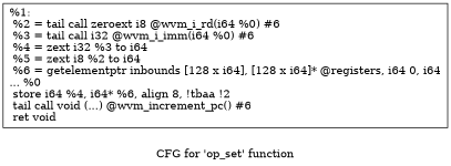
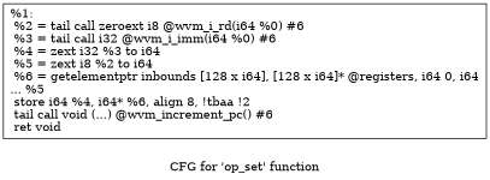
  digraph {
    label="CFG for 'op_set' function"
-   n1 [label="{%1:\l  %2 = tail call zeroext i8 @wvm_i_rd(i64 %0) #6\l  %3 = tail call i32 @wvm_i_imm(i64 %0) #6\l  %4 = zext i32 %3 to i64\l  %5 = zext i8 %2 to i64\l  %6 = getelementptr inbounds [128 x i64], [128 x i64]* @registers, i64 0, i64\l... %0\l  store i64 %4, i64* %6, align 8, !tbaa !2\l  tail call void (...) @wvm_increment_pc() #6\l  ret void\l}" shape=record]
+   n1 [label="{%1:\l  %2 = tail call zeroext i8 @wvm_i_rd(i64 %0) #6\l  %3 = tail call i32 @wvm_i_imm(i64 %0) #6\l  %4 = zext i32 %3 to i64\l  %5 = zext i8 %2 to i64\l  %6 = getelementptr inbounds [128 x i64], [128 x i64]* @registers, i64 0, i64\l... %5\l  store i64 %4, i64* %6, align 8, !tbaa !2\l  tail call void (...) @wvm_increment_pc() #6\l  ret void\l}" shape=record]
  }
